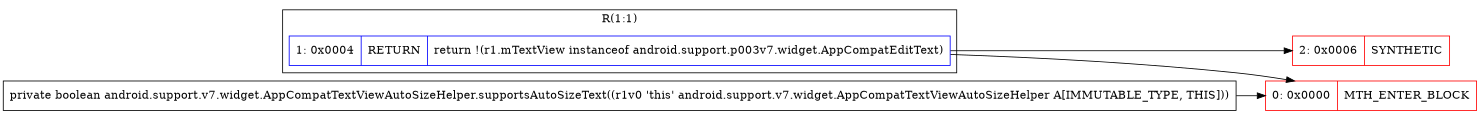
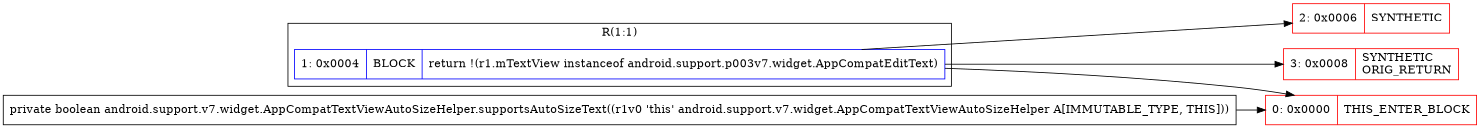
  digraph {
    rankdir=LR
    node [color=red shape=record]
-   n1 [color=blue label="{1\:\ 0x0004|RETURN\l|return !(r1.mTextView instanceof android.support.p003v7.widget.AppCompatEditText)\l}"]
+   n1 [color=blue label="{1\:\ 0x0004|BLOCK\l|return !(r1.mTextView instanceof android.support.p003v7.widget.AppCompatEditText)\l}"]
    n2 [label="{2\:\ 0x0006|SYNTHETIC\l}"]
-   n4 [label="{0\:\ 0x0000|MTH_ENTER_BLOCK\l}"]
+   n3 [label="{3\:\ 0x0008|SYNTHETIC\lORIG_RETURN\l}"]
+   n4 [label="{0\:\ 0x0000|THIS_ENTER_BLOCK\l}"]
    n5 [label="{private boolean android.support.v7.widget.AppCompatTextViewAutoSizeHelper.supportsAutoSizeText((r1v0 'this' android.support.v7.widget.AppCompatTextViewAutoSizeHelper A[IMMUTABLE_TYPE, THIS])) }" color=""]
    subgraph cluster_1 {
      label="R(1:1)"
      n1
    }
    n1 -> n2
+   n1 -> n3
    n1 -> n4
    n5 -> n4
  }
